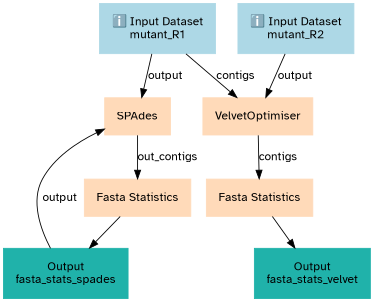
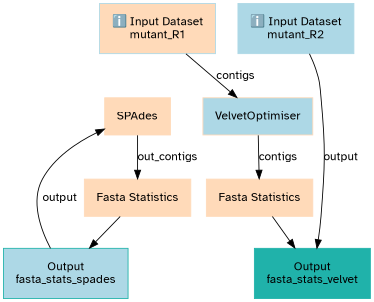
  digraph {
    node [color=peachpuff fontname="Atkinson Hyperlegible" margin="0.2,0.2" shape=box style=filled]
    edge [fontname="Atkinson Hyperlegible"]
-   n1 [color=lightblue label="ℹ️ Input Dataset\nmutant_R1"]
-   n2 [label=VelvetOptimiser]
+   n1 [color=lightblue label="ℹ️ Input Dataset\nmutant_R1" fillcolor=peachpuff]
+   n2 [label=VelvetOptimiser fillcolor=lightblue]
    n3 [label=SPAdes]
    n4 [label="Fasta Statistics"]
    n5 [label="Fasta Statistics"]
    n6 [color=lightblue label="ℹ️ Input Dataset\nmutant_R2"]
    n7 [color=lightseagreen label="Output\nfasta_stats_velvet"]
-   n8 [color=lightseagreen label="Output\nfasta_stats_spades"]
+   n8 [color=lightseagreen label="Output\nfasta_stats_spades" fillcolor=lightblue]
    n1 -> n2 [label=contigs]
-   n1 -> n3 [label=output]
    n2 -> n4 [label=contigs]
    n3 -> n5 [label=out_contigs]
    n4 -> n7
    n5 -> n8
-   n6 -> n2 [label=output]
+   n6 -> n7 [label=output]
    n8 -> n3 [label=output]
  }
